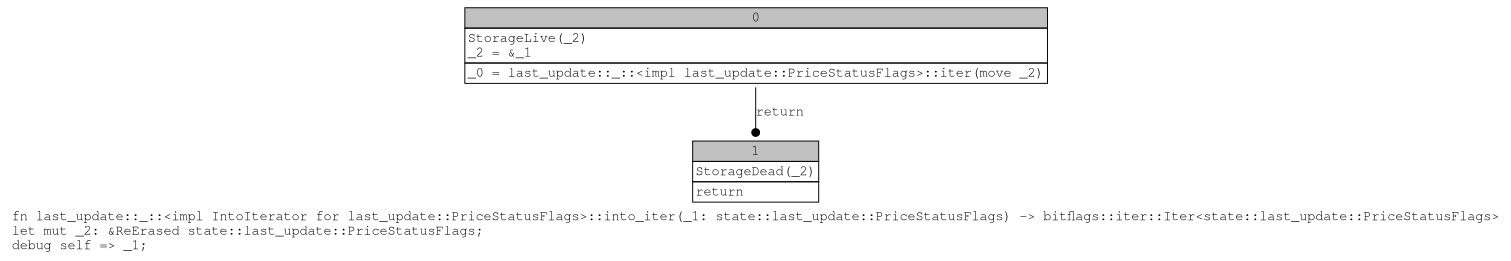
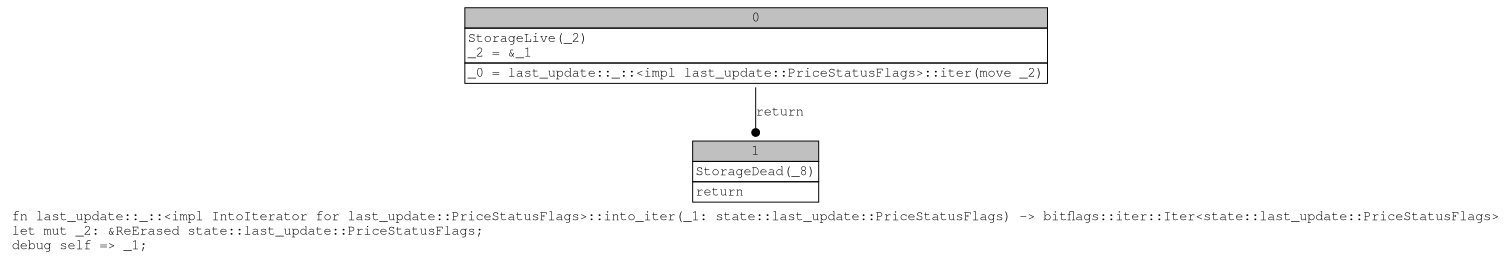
  digraph {
    fontname="Courier, monospace"
    label=<fn last_update::_::&lt;impl IntoIterator for last_update::PriceStatusFlags&gt;::into_iter(_1: state::last_update::PriceStatusFlags) -&gt; bitflags::iter::Iter&lt;state::last_update::PriceStatusFlags&gt;<br align="left"/>let mut _2: &amp;ReErased state::last_update::PriceStatusFlags;<br align="left"/>debug self =&gt; _1;<br align="left"/>>
    node [fontname="Courier, monospace" shape=none]
    n1 [label=<<table border="0" cellborder="1" cellspacing="0"><tr><td bgcolor="gray" align="center" colspan="1">0</td></tr><tr><td align="left" balign="left">StorageLive(_2)<br/>_2 = &amp;_1<br/></td></tr><tr><td align="left">_0 = last_update::_::&lt;impl last_update::PriceStatusFlags&gt;::iter(move _2)</td></tr></table>>]
-   n2 [label=<<table border="0" cellborder="1" cellspacing="0"><tr><td bgcolor="gray" align="center" colspan="1">1</td></tr><tr><td align="left" balign="left">StorageDead(_2)<br/></td></tr><tr><td align="left">return</td></tr></table>>]
+   n2 [label=<<table border="0" cellborder="1" cellspacing="0"><tr><td bgcolor="gray" align="center" colspan="1">1</td></tr><tr><td align="left" balign="left">StorageDead(_8)<br/></td></tr><tr><td align="left">return</td></tr></table>>]
    n1 -> n2 [fontname="Courier, monospace" label=return arrowhead=dot]
  }
